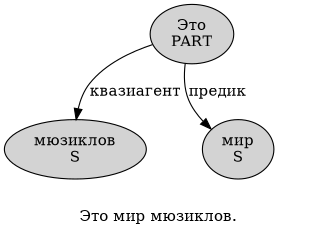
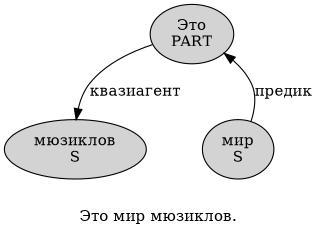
  digraph {
    label="Это мир мюзиклов."
    node [fillcolor=lightgray penwidth=1 shape=ellipse style=filled]
    n1 [label="Это\nPART"]
    n2 [label="мюзиклов\nS"]
    n3 [label="мир\nS"]
    n1 -> n2 [label="квазиагент"]
-   n1 -> n3 [label="предик"]
+   n3 -> n1 [label="предик"]
  }
